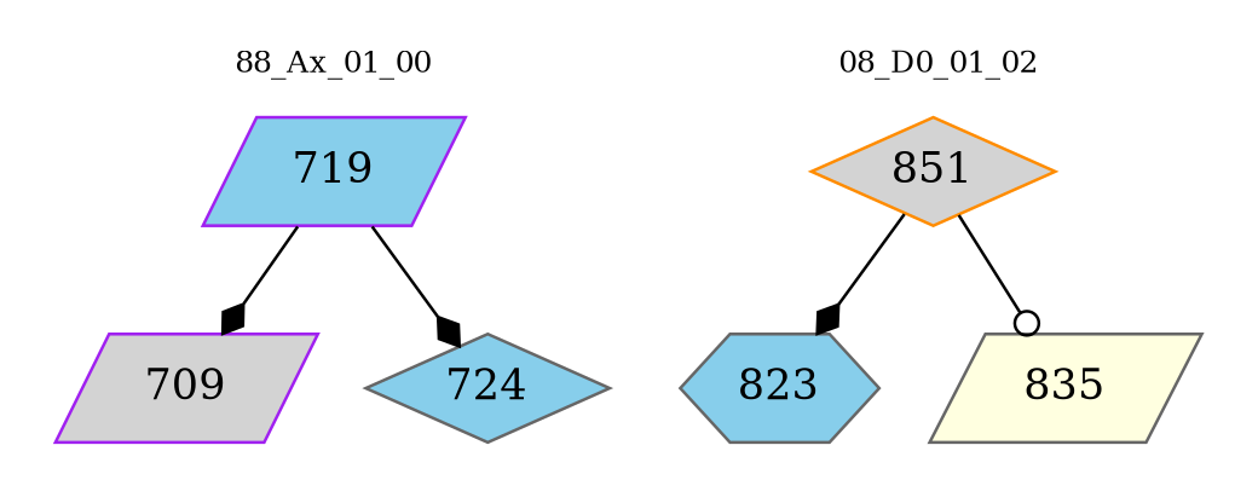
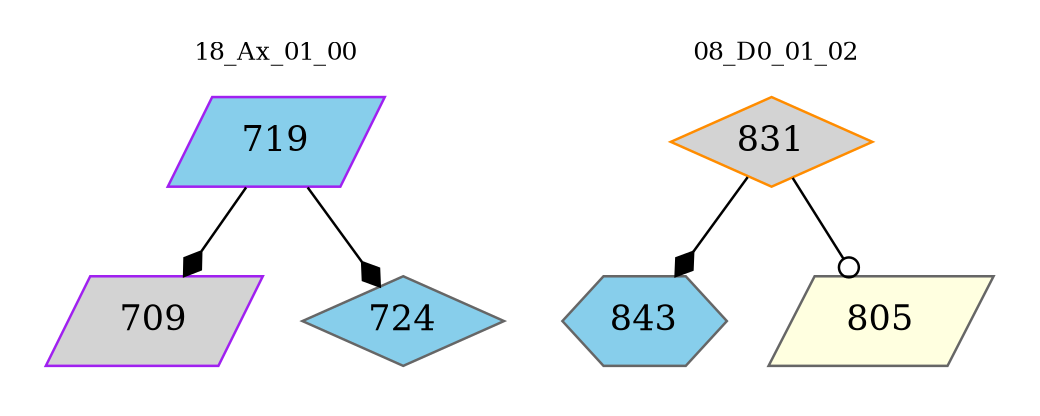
  digraph {
    node [color=gray40 fillcolor=skyblue shape=parallelogram style=filled]
    edge [arrowhead=diamond color=black]
    n1 [color=purple label=719]
    n2 [color=purple fillcolor=lightgrey label=709]
    n3 [label=724 shape=diamond]
-   n4 [color=darkorange fillcolor=lightgrey label=851 shape=diamond]
-   n5 [label=823 shape=hexagon]
-   n6 [fillcolor=lightyellow label=835]
+   n4 [color=darkorange fillcolor=lightgrey label=831 shape=diamond]
+   n5 [label=843 shape=hexagon]
+   n6 [fillcolor=lightyellow label=805]
    subgraph cluster_1 {
      color=white
      fontsize=10
-     label="88_Ax_01_00"
+     label="18_Ax_01_00"
      n1
      n2
      n3
    }
    subgraph cluster_2 {
      color=white
      fontsize=10
      label="08_D0_01_02"
      n4
      n5
      n6
    }
    n1 -> n2
    n1 -> n3
    n4 -> n5
    n4 -> n6 [arrowhead=odot]
  }
